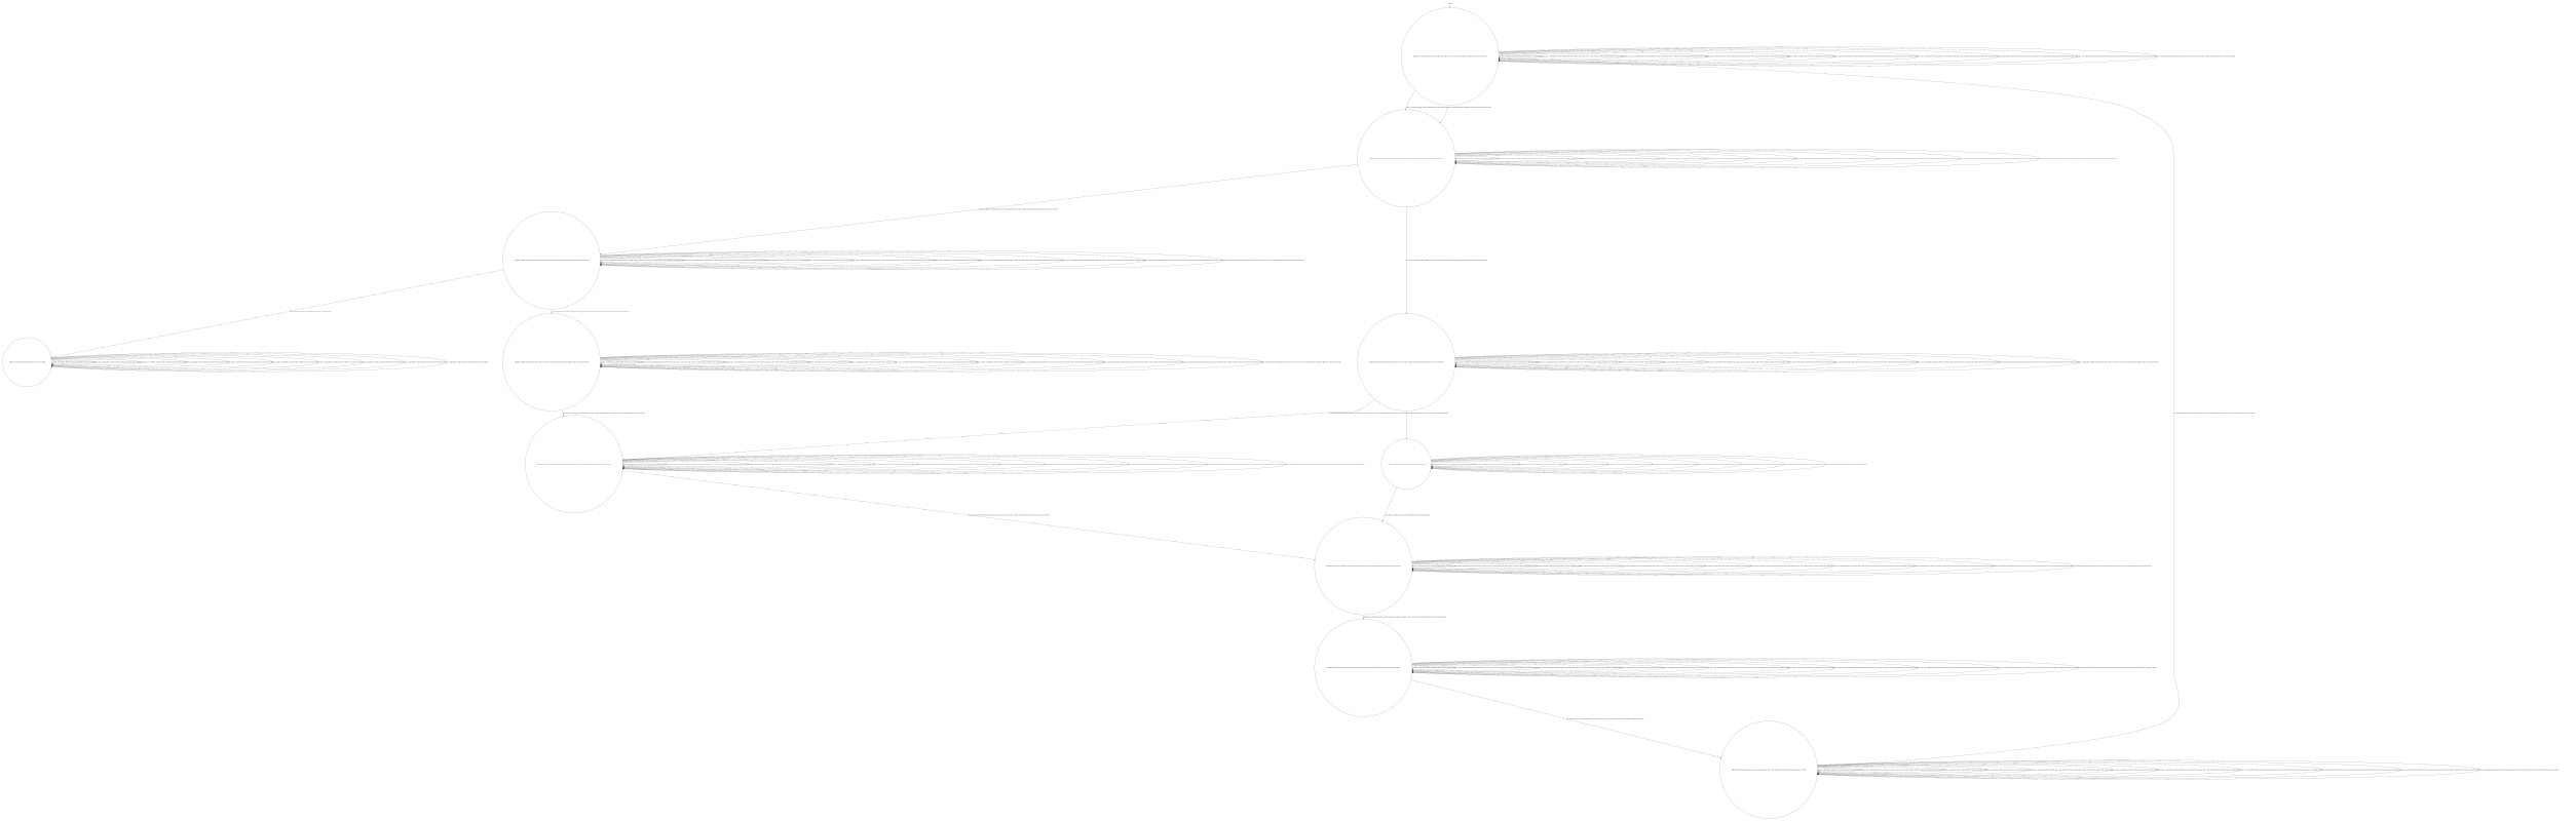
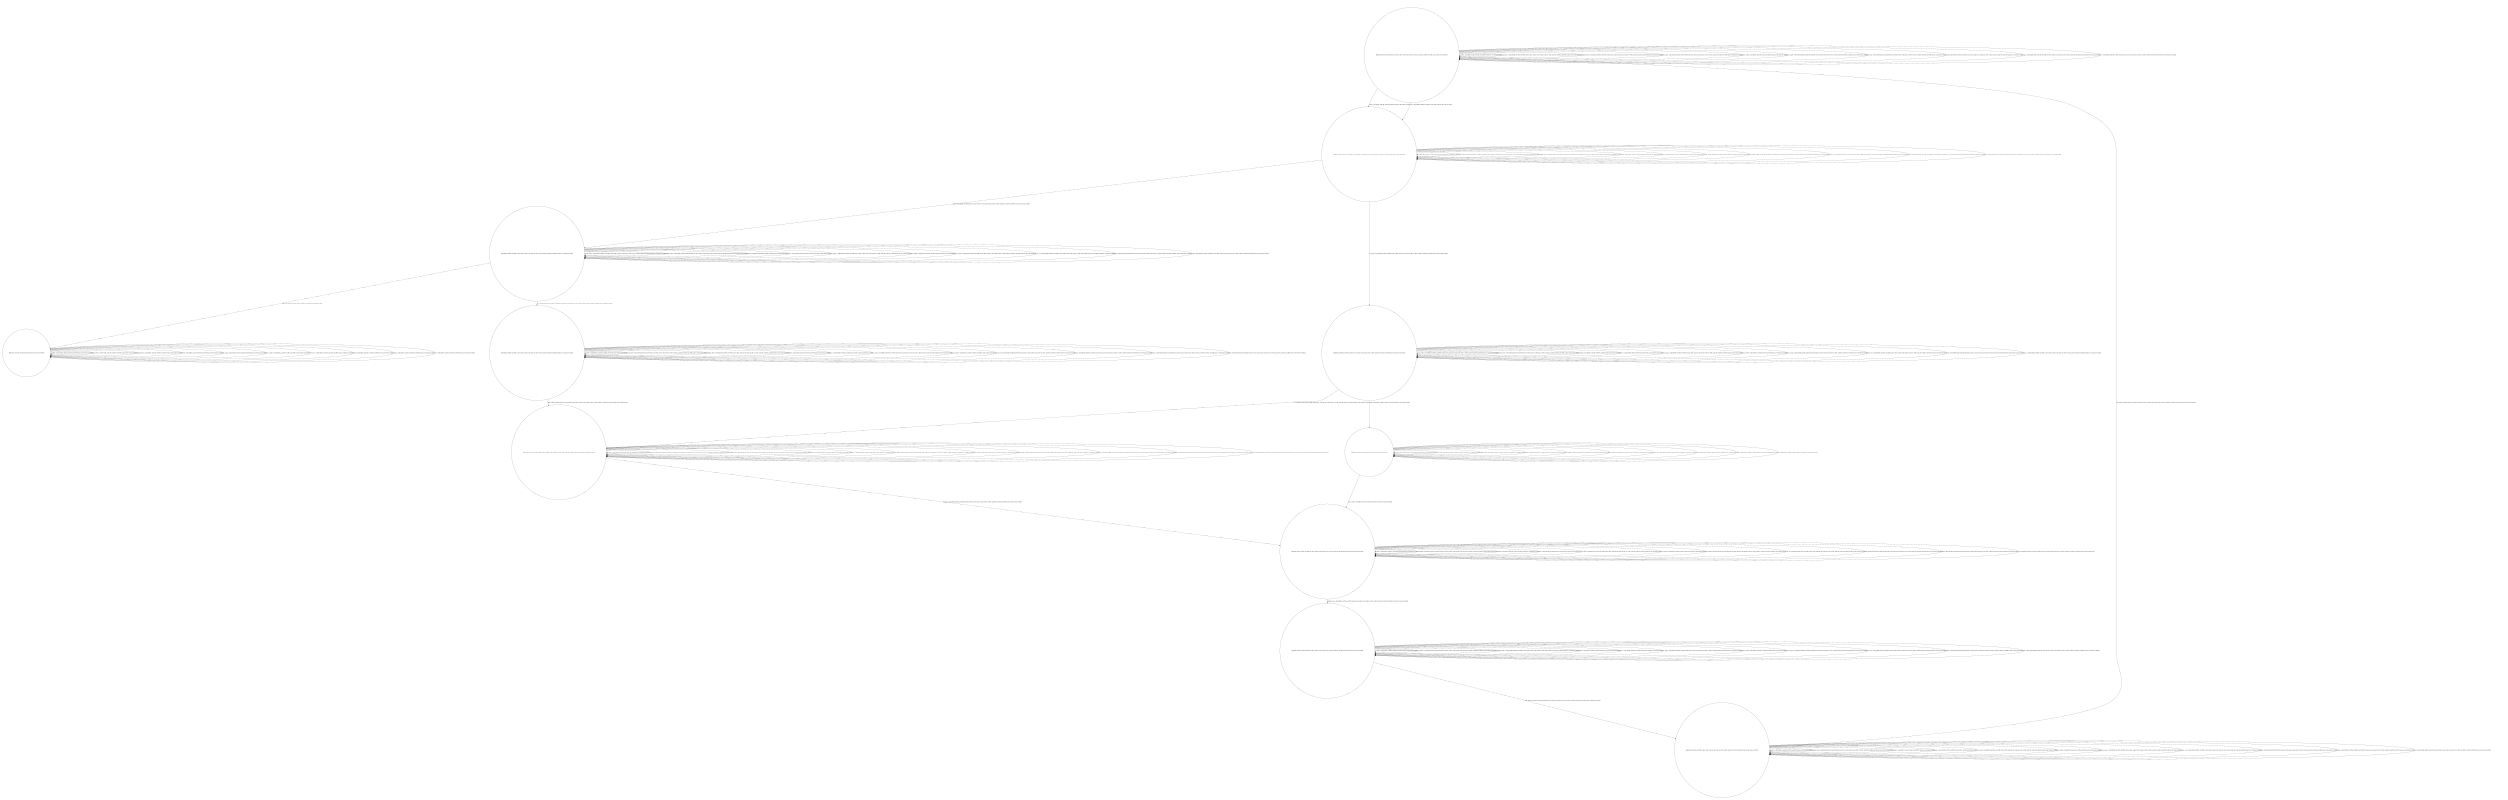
  digraph {
    fontname="Noto Serif"
    node [fontname="Noto Serif" shape=circle]
    edge [fontname="Noto Serif" lblstyle="above, sloped"]
    n1 [label="0@[((EUR and TEA and TON and not DOL and not CAP and not COF) or (DOL and COF and TEA and TON and not CAP and not EUR))]"]
    n2 [label="1@[((EUR and TEA and TON and not DOL and not CAP and not COF) or (DOL and COF and TEA and TON and not CAP and not EUR))]"]
    n3 [label="2@[((EUR and TEA and TON and not DOL and not CAP and not COF) or (DOL and COF and TEA and TON and not CAP and not EUR))]"]
    n4 [label="3@[((EUR and TEA and TON and not DOL and not CAP and not COF) or (DOL and COF and TEA and TON and not CAP and not EUR))]"]
    n5 [label="5@[((EUR and TEA and TON and not DOL and not CAP and not COF) or (DOL and COF and TEA and TON and not CAP and not EUR))]"]
    n6 [label="10@[((DOL and COF and TEA and TON and not CAP and not EUR))]"]
    n7 [label="4@[((EUR and TEA and TON and not DOL and not CAP and not COF) or (DOL and COF and TEA and TON and not CAP and not EUR))]"]
    n8 [label="9@[((DOL and COF and TEA and TON and not CAP and not EUR))]"]
    n9 [label="6@[((EUR and TEA and TON and not DOL and not CAP and not COF) or (DOL and COF and TEA and TON and not CAP and not EUR))]"]
    n10 [label="7@[((EUR and TEA and TON and not DOL and not CAP and not COF) or (DOL and COF and TEA and TON and not CAP and not EUR))]"]
    n11 [label="8@[((EUR and TEA and TON and not DOL and not CAP and not COF) or (DOL and COF and TEA and TON and not CAP and not EUR))]"]
-   __start0 [height=0 shape=none width=0]
    n1 -> n1 [label="coffee / nok() [((DOL and COF and TEA and TON and not CAP and not EUR))]"]
    n1 -> n1 [label="cup_taken / nok() [((EUR and TEA and TON and not DOL and not CAP and not COF) or (DOL and COF and TEA and TON and not CAP and not EUR))]"]
    n1 -> n1 [label="display_done / nok() [((EUR and TEA and TON and not DOL and not CAP and not COF) or (DOL and COF and TEA and TON and not CAP and not EUR))]"]
    n1 -> n1 [label="no_sugar / nok() [((EUR and TEA and TON and not DOL and not CAP and not COF) or (DOL and COF and TEA and TON and not CAP and not EUR))]"]
    n1 -> n1 [label="pour_coffee / nok() [((DOL and COF and TEA and TON and not CAP and not EUR))]"]
    n1 -> n1 [label="pour_sugar / nok() [((EUR and TEA and TON and not DOL and not CAP and not COF) or (DOL and COF and TEA and TON and not CAP and not EUR))]"]
    n1 -> n1 [label="pour_tea / nok() [((EUR and TEA and TON and not DOL and not CAP and not COF) or (DOL and COF and TEA and TON and not CAP and not EUR))]"]
    n1 -> n1 [label="ring / nok() [((EUR and TEA and TON and not DOL and not CAP and not COF) or (DOL and COF and TEA and TON and not CAP and not EUR))]"]
    n1 -> n1 [label="sugar / nok() [((EUR and TEA and TON and not DOL and not CAP and not COF) or (DOL and COF and TEA and TON and not CAP and not EUR))]"]
    n1 -> n1 [label="tea / nok() [((EUR and TEA and TON and not DOL and not CAP and not COF) or (DOL and COF and TEA and TON and not CAP and not EUR))]"]
    n1 -> n2 [label="dollar / ok() [((DOL and COF and TEA and TON and not CAP and not EUR))]"]
    n1 -> n2 [label="euro / ok() [((EUR and TEA and TON and not DOL and not CAP and not COF))]"]
    n2 -> n2 [label="coffee / nok() [((DOL and COF and TEA and TON and not CAP and not EUR))]"]
    n2 -> n2 [label="cup_taken / nok() [((EUR and TEA and TON and not DOL and not CAP and not COF) or (DOL and COF and TEA and TON and not CAP and not EUR))]"]
    n2 -> n2 [label="display_done / nok() [((EUR and TEA and TON and not DOL and not CAP and not COF) or (DOL and COF and TEA and TON and not CAP and not EUR))]"]
    n2 -> n2 [label="dollar / nok() [((DOL and COF and TEA and TON and not CAP and not EUR))]"]
    n2 -> n2 [label="euro / nok() [((EUR and TEA and TON and not DOL and not CAP and not COF))]"]
    n2 -> n2 [label="pour_coffee / nok() [((DOL and COF and TEA and TON and not CAP and not EUR))]"]
    n2 -> n2 [label="pour_sugar / nok() [((EUR and TEA and TON and not DOL and not CAP and not COF) or (DOL and COF and TEA and TON and not CAP and not EUR))]"]
    n2 -> n2 [label="pour_tea / nok() [((EUR and TEA and TON and not DOL and not CAP and not COF) or (DOL and COF and TEA and TON and not CAP and not EUR))]"]
    n2 -> n2 [label="ring / nok() [((EUR and TEA and TON and not DOL and not CAP and not COF) or (DOL and COF and TEA and TON and not CAP and not EUR))]"]
    n2 -> n2 [label="tea / nok() [((EUR and TEA and TON and not DOL and not CAP and not COF) or (DOL and COF and TEA and TON and not CAP and not EUR))]"]
    n2 -> n3 [label="no_sugar / ok() [((EUR and TEA and TON and not DOL and not CAP and not COF) or (DOL and COF and TEA and TON and not CAP and not EUR))]"]
    n2 -> n4 [label="sugar / ok() [((EUR and TEA and TON and not DOL and not CAP and not COF) or (DOL and COF and TEA and TON and not CAP and not EUR))]"]
    n3 -> n3 [label="cup_taken / nok() [((EUR and TEA and TON and not DOL and not CAP and not COF) or (DOL and COF and TEA and TON and not CAP and not EUR))]"]
    n3 -> n3 [label="display_done / nok() [((EUR and TEA and TON and not DOL and not CAP and not COF) or (DOL and COF and TEA and TON and not CAP and not EUR))]"]
    n3 -> n3 [label="dollar / nok() [((DOL and COF and TEA and TON and not CAP and not EUR))]"]
    n3 -> n3 [label="euro / nok() [((EUR and TEA and TON and not DOL and not CAP and not COF))]"]
    n3 -> n3 [label="no_sugar / nok() [((EUR and TEA and TON and not DOL and not CAP and not COF) or (DOL and COF and TEA and TON and not CAP and not EUR))]"]
    n3 -> n3 [label="pour_coffee / nok() [((DOL and COF and TEA and TON and not CAP and not EUR))]"]
    n3 -> n3 [label="pour_sugar / nok() [((EUR and TEA and TON and not DOL and not CAP and not COF) or (DOL and COF and TEA and TON and not CAP and not EUR))]"]
    n3 -> n3 [label="pour_tea / nok() [((EUR and TEA and TON and not DOL and not CAP and not COF) or (DOL and COF and TEA and TON and not CAP and not EUR))]"]
    n3 -> n3 [label="ring / nok() [((EUR and TEA and TON and not DOL and not CAP and not COF) or (DOL and COF and TEA and TON and not CAP and not EUR))]"]
    n3 -> n3 [label="sugar / void() [((EUR and TEA and TON and not DOL and not CAP and not COF) or (DOL and COF and TEA and TON and not CAP and not EUR))]"]
    n3 -> n5 [label="tea / ok() [((EUR and TEA and TON and not DOL and not CAP and not COF) or (DOL and COF and TEA and TON and not CAP and not EUR))]"]
    n3 -> n6 [label="coffee / ok() [((DOL and COF and TEA and TON and not CAP and not EUR))]"]
    n4 -> n4 [label="cup_taken / nok() [((EUR and TEA and TON and not DOL and not CAP and not COF) or (DOL and COF and TEA and TON and not CAP and not EUR))]"]
    n4 -> n4 [label="display_done / nok() [((EUR and TEA and TON and not DOL and not CAP and not COF) or (DOL and COF and TEA and TON and not CAP and not EUR))]"]
    n4 -> n4 [label="dollar / nok() [((DOL and COF and TEA and TON and not CAP and not EUR))]"]
    n4 -> n4 [label="euro / nok() [((EUR and TEA and TON and not DOL and not CAP and not COF))]"]
    n4 -> n4 [label="no_sugar / void() [((EUR and TEA and TON and not DOL and not CAP and not COF) or (DOL and COF and TEA and TON and not CAP and not EUR))]"]
    n4 -> n4 [label="pour_coffee / nok() [((DOL and COF and TEA and TON and not CAP and not EUR))]"]
    n4 -> n4 [label="pour_sugar / nok() [((EUR and TEA and TON and not DOL and not CAP and not COF) or (DOL and COF and TEA and TON and not CAP and not EUR))]"]
    n4 -> n4 [label="pour_tea / nok() [((EUR and TEA and TON and not DOL and not CAP and not COF) or (DOL and COF and TEA and TON and not CAP and not EUR))]"]
    n4 -> n4 [label="ring / nok() [((EUR and TEA and TON and not DOL and not CAP and not COF) or (DOL and COF and TEA and TON and not CAP and not EUR))]"]
    n4 -> n4 [label="sugar / nok() [((EUR and TEA and TON and not DOL and not CAP and not COF) or (DOL and COF and TEA and TON and not CAP and not EUR))]"]
    n4 -> n7 [label="tea / ok() [((EUR and TEA and TON and not DOL and not CAP and not COF) or (DOL and COF and TEA and TON and not CAP and not EUR))]"]
    n4 -> n8 [label="coffee / ok() [((DOL and COF and TEA and TON and not CAP and not EUR))]"]
    n5 -> n5 [label="coffee / void() [((DOL and COF and TEA and TON and not CAP and not EUR))]"]
    n5 -> n5 [label="cup_taken / nok() [((EUR and TEA and TON and not DOL and not CAP and not COF) or (DOL and COF and TEA and TON and not CAP and not EUR))]"]
    n5 -> n5 [label="display_done / nok() [((EUR and TEA and TON and not DOL and not CAP and not COF) or (DOL and COF and TEA and TON and not CAP and not EUR))]"]
    n5 -> n5 [label="dollar / nok() [((DOL and COF and TEA and TON and not CAP and not EUR))]"]
    n5 -> n5 [label="euro / nok() [((EUR and TEA and TON and not DOL and not CAP and not COF))]"]
    n5 -> n5 [label="no_sugar / nok() [((EUR and TEA and TON and not DOL and not CAP and not COF) or (DOL and COF and TEA and TON and not CAP and not EUR))]"]
    n5 -> n5 [label="pour_coffee / nok() [((DOL and COF and TEA and TON and not CAP and not EUR))]"]
    n5 -> n5 [label="pour_sugar / nok() [((EUR and TEA and TON and not DOL and not CAP and not COF) or (DOL and COF and TEA and TON and not CAP and not EUR))]"]
    n5 -> n5 [label="ring / nok() [((EUR and TEA and TON and not DOL and not CAP and not COF) or (DOL and COF and TEA and TON and not CAP and not EUR))]"]
    n5 -> n5 [label="sugar / nok() [((EUR and TEA and TON and not DOL and not CAP and not COF) or (DOL and COF and TEA and TON and not CAP and not EUR))]"]
    n5 -> n5 [label="tea / nok() [((EUR and TEA and TON and not DOL and not CAP and not COF) or (DOL and COF and TEA and TON and not CAP and not EUR))]"]
    n5 -> n9 [label="pour_tea / ok() [((EUR and TEA and TON and not DOL and not CAP and not COF) or (DOL and COF and TEA and TON and not CAP and not EUR))]"]
    n6 -> n6 [label="coffee / nok() [((DOL and COF and TEA and TON and not CAP and not EUR))]"]
    n6 -> n6 [label="cup_taken / nok() [((DOL and COF and TEA and TON and not CAP and not EUR))]"]
    n6 -> n6 [label="display_done / nok() [((DOL and COF and TEA and TON and not CAP and not EUR))]"]
    n6 -> n6 [label="dollar / nok() [((DOL and COF and TEA and TON and not CAP and not EUR))]"]
    n6 -> n6 [label="no_sugar / nok() [((DOL and COF and TEA and TON and not CAP and not EUR))]"]
    n6 -> n6 [label="pour_sugar / nok() [((DOL and COF and TEA and TON and not CAP and not EUR))]"]
    n6 -> n6 [label="pour_tea / nok() [((DOL and COF and TEA and TON and not CAP and not EUR))]"]
    n6 -> n6 [label="ring / nok() [((DOL and COF and TEA and TON and not CAP and not EUR))]"]
    n6 -> n6 [label="sugar / nok() [((DOL and COF and TEA and TON and not CAP and not EUR))]"]
    n6 -> n6 [label="tea / void() [((DOL and COF and TEA and TON and not CAP and not EUR))]"]
    n6 -> n9 [label="pour_coffee / ok() [((DOL and COF and TEA and TON and not CAP and not EUR))]"]
    n7 -> n5 [label="pour_sugar / ok() [((EUR and TEA and TON and not DOL and not CAP and not COF) or (DOL and COF and TEA and TON and not CAP and not EUR))]"]
    n7 -> n7 [label="coffee / void() [((DOL and COF and TEA and TON and not CAP and not EUR))]"]
    n7 -> n7 [label="cup_taken / nok() [((EUR and TEA and TON and not DOL and not CAP and not COF) or (DOL and COF and TEA and TON and not CAP and not EUR))]"]
    n7 -> n7 [label="display_done / nok() [((EUR and TEA and TON and not DOL and not CAP and not COF) or (DOL and COF and TEA and TON and not CAP and not EUR))]"]
    n7 -> n7 [label="dollar / nok() [((DOL and COF and TEA and TON and not CAP and not EUR))]"]
    n7 -> n7 [label="euro / nok() [((EUR and TEA and TON and not DOL and not CAP and not COF))]"]
    n7 -> n7 [label="no_sugar / nok() [((EUR and TEA and TON and not DOL and not CAP and not COF) or (DOL and COF and TEA and TON and not CAP and not EUR))]"]
    n7 -> n7 [label="pour_coffee / nok() [((DOL and COF and TEA and TON and not CAP and not EUR))]"]
    n7 -> n7 [label="pour_tea / nok() [((EUR and TEA and TON and not DOL and not CAP and not COF) or (DOL and COF and TEA and TON and not CAP and not EUR))]"]
    n7 -> n7 [label="ring / nok() [((EUR and TEA and TON and not DOL and not CAP and not COF) or (DOL and COF and TEA and TON and not CAP and not EUR))]"]
    n7 -> n7 [label="sugar / nok() [((EUR and TEA and TON and not DOL and not CAP and not COF) or (DOL and COF and TEA and TON and not CAP and not EUR))]"]
    n7 -> n7 [label="tea / nok() [((EUR and TEA and TON and not DOL and not CAP and not COF) or (DOL and COF and TEA and TON and not CAP and not EUR))]"]
    n8 -> n8 [label="coffee / nok() [((DOL and COF and TEA and TON and not CAP and not EUR))]"]
    n8 -> n8 [label="cup_taken / nok() [((DOL and COF and TEA and TON and not CAP and not EUR))]"]
    n8 -> n8 [label="display_done / nok() [((DOL and COF and TEA and TON and not CAP and not EUR))]"]
    n8 -> n8 [label="dollar / nok() [((DOL and COF and TEA and TON and not CAP and not EUR))]"]
    n8 -> n8 [label="no_sugar / nok() [((DOL and COF and TEA and TON and not CAP and not EUR))]"]
    n8 -> n8 [label="pour_coffee / nok() [((DOL and COF and TEA and TON and not CAP and not EUR))]"]
    n8 -> n8 [label="pour_tea / nok() [((DOL and COF and TEA and TON and not CAP and not EUR))]"]
    n8 -> n8 [label="ring / nok() [((DOL and COF and TEA and TON and not CAP and not EUR))]"]
    n8 -> n8 [label="sugar / nok() [((DOL and COF and TEA and TON and not CAP and not EUR))]"]
    n8 -> n8 [label="tea / void() [((DOL and COF and TEA and TON and not CAP and not EUR))]"]
    n9 -> n9 [label="coffee / nok() [((DOL and COF and TEA and TON and not CAP and not EUR))]"]
    n9 -> n9 [label="cup_taken / nok() [((EUR and TEA and TON and not DOL and not CAP and not COF) or (DOL and COF and TEA and TON and not CAP and not EUR))]"]
    n9 -> n9 [label="dollar / nok() [((DOL and COF and TEA and TON and not CAP and not EUR))]"]
    n9 -> n9 [label="euro / nok() [((EUR and TEA and TON and not DOL and not CAP and not COF))]"]
    n9 -> n9 [label="no_sugar / nok() [((EUR and TEA and TON and not DOL and not CAP and not COF) or (DOL and COF and TEA and TON and not CAP and not EUR))]"]
    n9 -> n9 [label="pour_coffee / nok() [((DOL and COF and TEA and TON and not CAP and not EUR))]"]
    n9 -> n9 [label="pour_sugar / nok() [((EUR and TEA and TON and not DOL and not CAP and not COF) or (DOL and COF and TEA and TON and not CAP and not EUR))]"]
    n9 -> n9 [label="pour_tea / nok() [((EUR and TEA and TON and not DOL and not CAP and not COF) or (DOL and COF and TEA and TON and not CAP and not EUR))]"]
    n9 -> n9 [label="ring / nok() [((EUR and TEA and TON and not DOL and not CAP and not COF) or (DOL and COF and TEA and TON and not CAP and not EUR))]"]
    n9 -> n9 [label="sugar / nok() [((EUR and TEA and TON and not DOL and not CAP and not COF) or (DOL and COF and TEA and TON and not CAP and not EUR))]"]
    n9 -> n9 [label="tea / nok() [((EUR and TEA and TON and not DOL and not CAP and not COF) or (DOL and COF and TEA and TON and not CAP and not EUR))]"]
    n9 -> n10 [label="display_done / ok() [((EUR and TEA and TON and not DOL and not CAP and not COF) or (DOL and COF and TEA and TON and not CAP and not EUR))]"]
    n10 -> n10 [label="coffee / nok() [((DOL and COF and TEA and TON and not CAP and not EUR))]"]
    n10 -> n10 [label="cup_taken / nok() [((EUR and TEA and TON and not DOL and not CAP and not COF) or (DOL and COF and TEA and TON and not CAP and not EUR))]"]
    n10 -> n10 [label="display_done / nok() [((EUR and TEA and TON and not DOL and not CAP and not COF) or (DOL and COF and TEA and TON and not CAP and not EUR))]"]
    n10 -> n10 [label="dollar / nok() [((DOL and COF and TEA and TON and not CAP and not EUR))]"]
    n10 -> n10 [label="euro / nok() [((EUR and TEA and TON and not DOL and not CAP and not COF))]"]
    n10 -> n10 [label="no_sugar / nok() [((EUR and TEA and TON and not DOL and not CAP and not COF) or (DOL and COF and TEA and TON and not CAP and not EUR))]"]
    n10 -> n10 [label="pour_coffee / nok() [((DOL and COF and TEA and TON and not CAP and not EUR))]"]
    n10 -> n10 [label="pour_sugar / nok() [((EUR and TEA and TON and not DOL and not CAP and not COF) or (DOL and COF and TEA and TON and not CAP and not EUR))]"]
    n10 -> n10 [label="pour_tea / nok() [((EUR and TEA and TON and not DOL and not CAP and not COF) or (DOL and COF and TEA and TON and not CAP and not EUR))]"]
    n10 -> n10 [label="sugar / nok() [((EUR and TEA and TON and not DOL and not CAP and not COF) or (DOL and COF and TEA and TON and not CAP and not EUR))]"]
    n10 -> n10 [label="tea / nok() [((EUR and TEA and TON and not DOL and not CAP and not COF) or (DOL and COF and TEA and TON and not CAP and not EUR))]"]
    n10 -> n11 [label="ring / ok() [((EUR and TEA and TON and not DOL and not CAP and not COF) or (DOL and COF and TEA and TON and not CAP and not EUR))]"]
    n11 -> n1 [label="cup_taken / ok() [((EUR and TEA and TON and not DOL and not CAP and not COF) or (DOL and COF and TEA and TON and not CAP and not EUR))]"]
    n11 -> n11 [label="coffee / nok() [((DOL and COF and TEA and TON and not CAP and not EUR))]"]
    n11 -> n11 [label="display_done / nok() [((EUR and TEA and TON and not DOL and not CAP and not COF) or (DOL and COF and TEA and TON and not CAP and not EUR))]"]
    n11 -> n11 [label="dollar / nok() [((DOL and COF and TEA and TON and not CAP and not EUR))]"]
    n11 -> n11 [label="euro / nok() [((EUR and TEA and TON and not DOL and not CAP and not COF))]"]
    n11 -> n11 [label="no_sugar / nok() [((EUR and TEA and TON and not DOL and not CAP and not COF) or (DOL and COF and TEA and TON and not CAP and not EUR))]"]
    n11 -> n11 [label="pour_coffee / nok() [((DOL and COF and TEA and TON and not CAP and not EUR))]"]
    n11 -> n11 [label="pour_sugar / nok() [((EUR and TEA and TON and not DOL and not CAP and not COF) or (DOL and COF and TEA and TON and not CAP and not EUR))]"]
    n11 -> n11 [label="pour_tea / nok() [((EUR and TEA and TON and not DOL and not CAP and not COF) or (DOL and COF and TEA and TON and not CAP and not EUR))]"]
    n11 -> n11 [label="ring / nok() [((EUR and TEA and TON and not DOL and not CAP and not COF) or (DOL and COF and TEA and TON and not CAP and not EUR))]"]
    n11 -> n11 [label="sugar / nok() [((EUR and TEA and TON and not DOL and not CAP and not COF) or (DOL and COF and TEA and TON and not CAP and not EUR))]"]
    n11 -> n11 [label="tea / nok() [((EUR and TEA and TON and not DOL and not CAP and not COF) or (DOL and COF and TEA and TON and not CAP and not EUR))]"]
-   __start0 -> n1
  }
